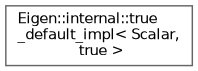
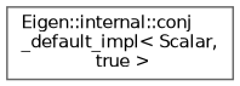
  digraph {
    rankdir=TB
-   n1 [color=grey40 fillcolor=white fontname=Helvetica fontsize=10 height=0.2 label="Eigen::internal::true\l_default_impl\< Scalar,\l true \>" shape=box style=filled width=0.4]
+   n1 [color=grey40 fillcolor=white fontname=Helvetica fontsize=10 height=0.2 label="Eigen::internal::conj\l_default_impl\< Scalar,\l true \>" shape=box style=filled width=0.4]
  }
